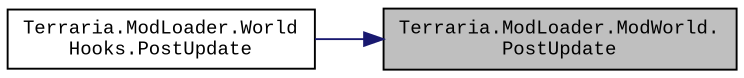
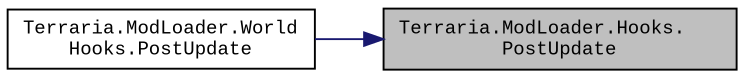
  digraph {
    rankdir=RL
    fontname="Liberation Mono"
    node [color=black fontname="Liberation Mono" fontsize=10 shape=record style=filled]
-   n1 [fillcolor=grey75 fontcolor=black height=0.2 label="Terraria.ModLoader.ModWorld.\lPostUpdate" width=0.4]
+   n1 [fillcolor=grey75 fontcolor=black height=0.2 label="Terraria.ModLoader.Hooks.\lPostUpdate" width=0.4]
    n2 [fillcolor=white height=0.2 label="Terraria.ModLoader.World\lHooks.PostUpdate" width=0.4]
    n1 -> n2 [color=midnightblue dir=back fontname="Liberation Mono" fontsize=10 labelfontname=Helvetica labelfontsize=10 style=solid]
  }
